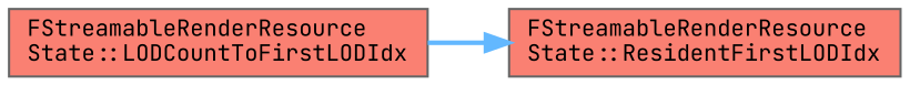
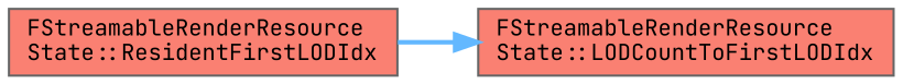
  digraph {
    rankdir=LR
    fontname="JetBrains Mono"
    node [fillcolor=salmon fontname="JetBrains Mono" fontsize=10 shape=box style=filled]
    n1 [color=gray40 fontcolor=black height=0.2 label="FStreamableRenderResource\lState::ResidentFirstLODIdx" width=0.4]
    n2 [color=grey40 height=0.2 label="FStreamableRenderResource\lState::LODCountToFirstLODIdx" width=0.4]
-   n2 -> n1 [color=steelblue1 fontname="JetBrains Mono" fontsize=10 labelfontname=Helvetica labelfontsize=10 style=bold]
+   n1 -> n2 [color=steelblue1 fontname="JetBrains Mono" fontsize=10 labelfontname=Helvetica labelfontsize=10 style=bold]
  }
